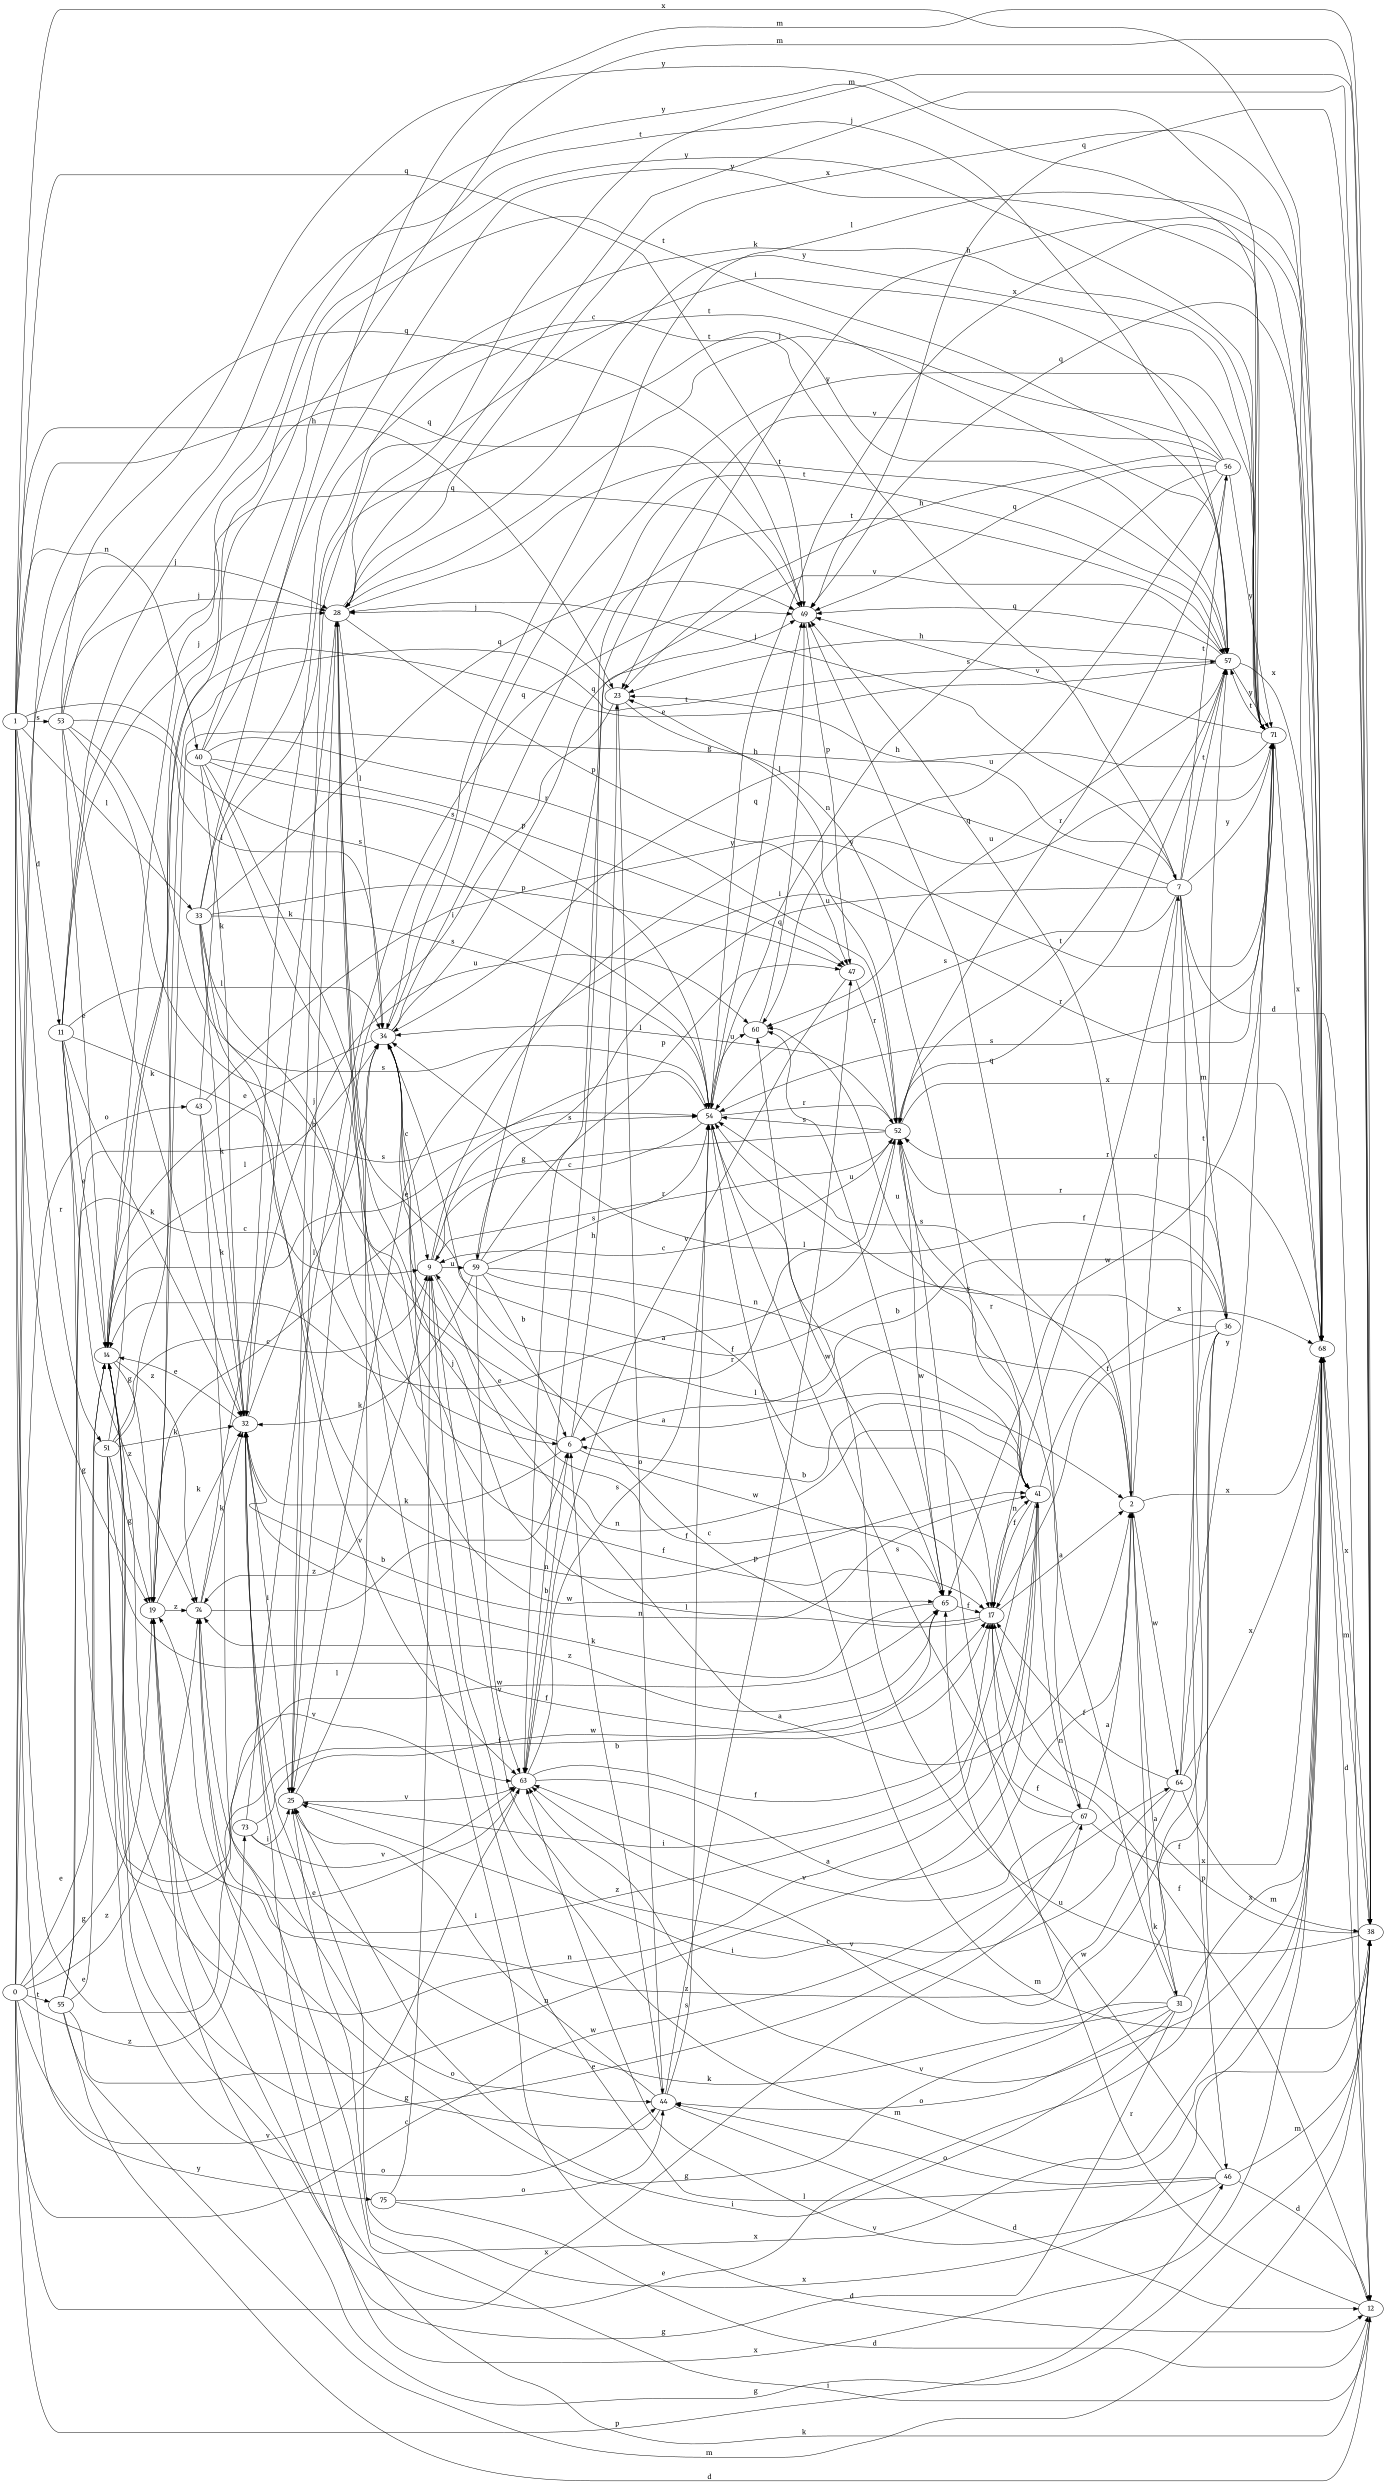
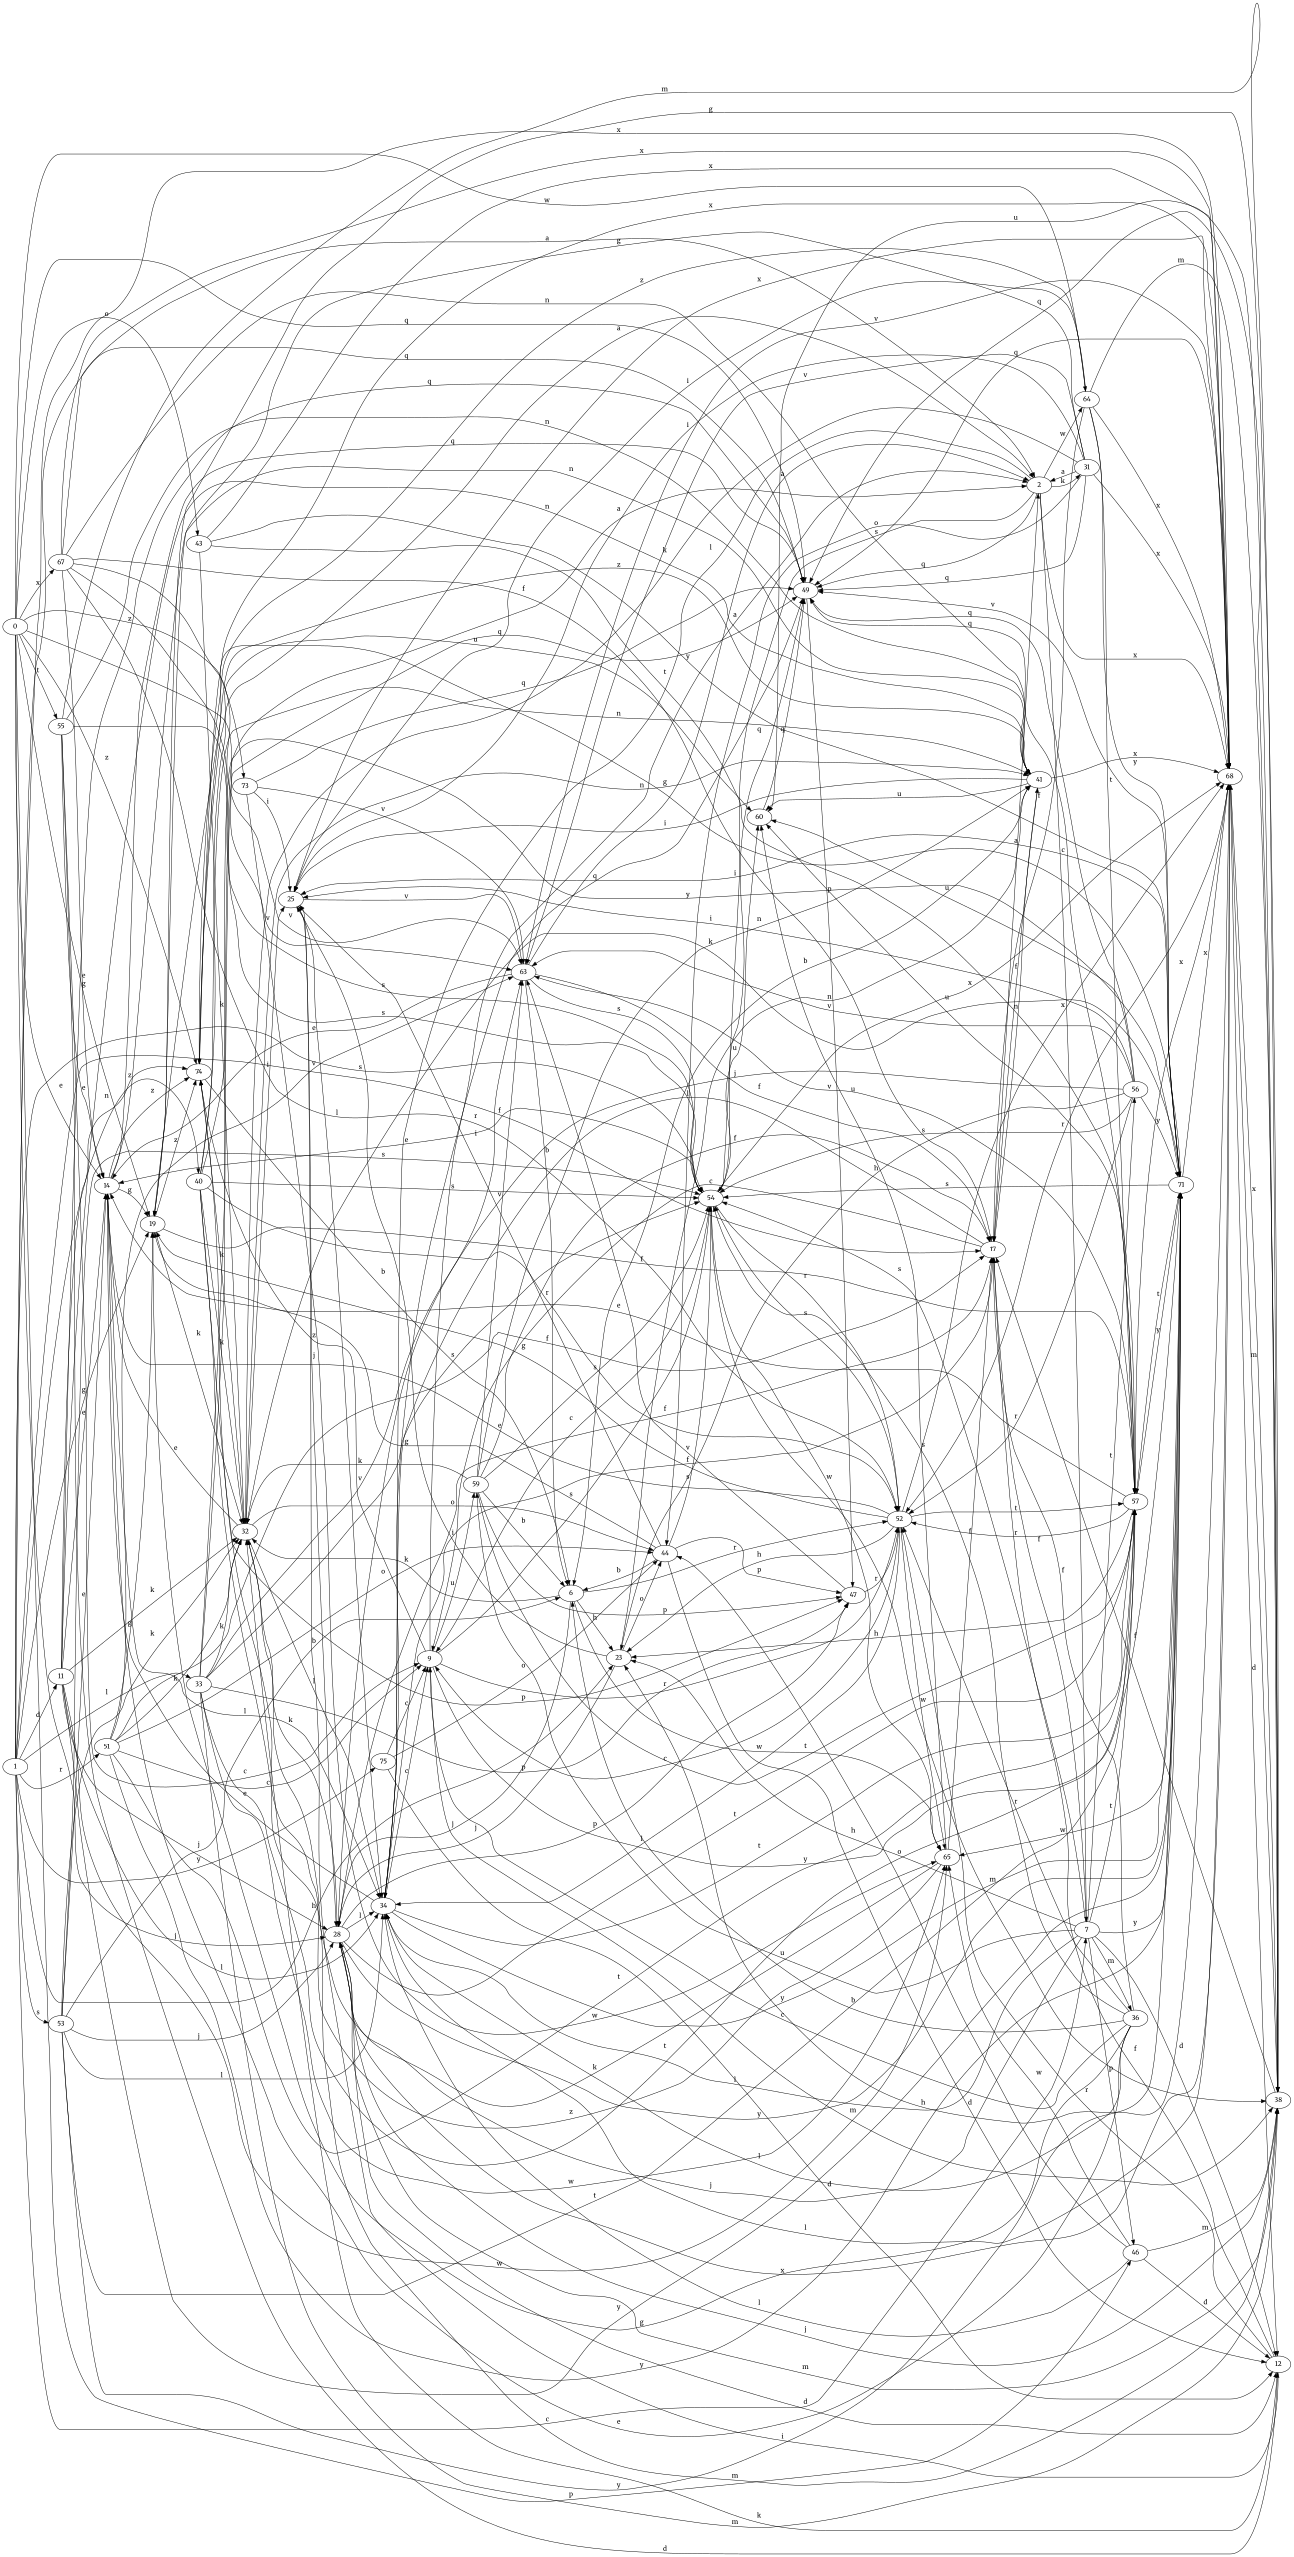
  strict digraph {
    fontname=Merriweather
    rankdir=LR
    node [fontname=Merriweather]
    edge [fontname=Merriweather]
    0
    14
    19
    28
    43
    46
    49
    55
    63
    64
    67
    73
    74
    34
    41
    32
    57
    17
    68
    12
    71
    38
    47
    65
    44
    54
    9
    2
    6
    25
    52
    60
    1
    7
    11
    23
    33
    40
    51
    53
    n41 [label=75]
    36
    56
    59
    31
    0 -> 14 [label=e]
    0 -> 19 [label=g]
    0 -> 28 [label=j]
    0 -> 43 [label=o]
    0 -> 46 [label=p]
    0 -> 49 [label=q]
    0 -> 55 [label=t]
    0 -> 63 [label=v]
    0 -> 64 [label=w]
    0 -> 67 [label=x]
    0 -> 73 [label=z]
    0 -> 74 [label=z]
    14 -> 19 [label=g]
    14 -> 49 [label=q]
    14 -> 74 [label=z]
    14 -> 34 [label=l]
    14 -> 41 [label=n]
    19 -> 74 [label=z]
    19 -> 32 [label=k]
-   19 -> 57 [label=t]
+   19 -> 57 [label=f]
    28 -> 34 [label=l]
    28 -> 32 [label=k]
    28 -> 57 [label=t]
    28 -> 17 [label=f]
    28 -> 68 [label=x]
    28 -> 12 [label=d]
    28 -> 71 [label=y]
    28 -> 38 [label=m]
    28 -> 47 [label=p]
    43 -> 32 [label=k]
    43 -> 57 [label=t]
    43 -> 68 [label=x]
    43 -> 71 [label=y]
-   46 -> 63 [label=v]
    46 -> 34 [label=l]
    46 -> 12 [label=d]
    46 -> 38 [label=m]
    46 -> 65 [label=w]
    46 -> 44 [label=o]
    49 -> 47 [label=p]
    55 -> 14 [label=e]
    55 -> 41 [label=n]
    55 -> 12 [label=d]
    55 -> 38 [label=m]
    55 -> 54 [label=s]
    55 -> 9 [label=c]
    63 -> 14 [label=e]
    63 -> 17 [label=f]
    63 -> 54 [label=s]
    63 -> 2 [label=a]
    63 -> 6 [label=b]
    64 -> 74 [label=z]
    64 -> 57 [label=t]
    64 -> 17 [label=f]
    64 -> 68 [label=x]
    64 -> 71 [label=y]
    64 -> 38 [label=m]
    64 -> 25 [label=i]
    67 -> 14 [label=e]
    67 -> 63 [label=v]
-   41 -> 67 [label=n]
+   67 -> 41 [label=n]
    67 -> 17 [label=f]
    67 -> 68 [label=x]
    67 -> 54 [label=s]
    67 -> 2 [label=a]
    67 -> 52 [label=r]
    73 -> 49 [label=q]
    73 -> 63 [label=v]
    73 -> 65 [label=w]
    73 -> 25 [label=i]
    74 -> 32 [label=k]
    74 -> 68 [label=x]
    74 -> 6 [label=b]
    74 -> 60 [label=u]
    34 -> 14 [label=e]
    34 -> 49 [label=q]
    34 -> 57 [label=t]
    34 -> 17 [label=f]
    34 -> 71 [label=y]
    34 -> 9 [label=c]
    41 -> 74 [label=z]
    41 -> 17 [label=f]
    41 -> 68 [label=x]
    41 -> 6 [label=b]
    41 -> 25 [label=i]
    41 -> 60 [label=u]
    32 -> 14 [label=e]
    32 -> 34 [label=l]
    32 -> 41 [label=n]
    32 -> 44 [label=o]
    32 -> 25 [label=i]
    57 -> 14 [label=e]
    57 -> 49 [label=q]
    57 -> 63 [label=v]
    57 -> 68 [label=x]
    57 -> 71 [label=y]
    57 -> 52 [label=r]
    57 -> 60 [label=u]
    57 -> 23 [label=h]
    17 -> 34 [label=l]
    17 -> 41 [label=n]
    17 -> 9 [label=c]
    17 -> 2 [label=a]
    68 -> 49 [label=q]
    68 -> 63 [label=v]
    68 -> 34 [label=l]
    68 -> 12 [label=d]
    68 -> 38 [label=m]
    68 -> 52 [label=r]
    68 -> 23 [label=h]
    12 -> 32 [label=k]
    12 -> 17 [label=f]
    12 -> 25 [label=i]
    12 -> 52 [label=r]
    71 -> 19 [label=g]
    71 -> 49 [label=v]
    71 -> 32 [label=k]
    71 -> 57 [label=t]
    71 -> 68 [label=x]
    71 -> 65 [label=w]
    71 -> 54 [label=s]
    71 -> 25 [label=i]
    38 -> 19 [label=g]
    38 -> 28 [label=j]
    38 -> 49 [label=q]
    38 -> 17 [label=f]
    38 -> 68 [label=x]
    38 -> 60 [label=u]
    47 -> 63 [label=v]
    47 -> 52 [label=r]
    65 -> 74 [label=z]
    65 -> 32 [label=k]
    65 -> 17 [label=f]
    65 -> 60 [label=u]
    44 -> 19 [label=g]
    44 -> 12 [label=d]
    44 -> 47 [label=p]
    44 -> 54 [label=s]
    44 -> 6 [label=b]
    44 -> 25 [label=i]
    54 -> 14 [label=e]
    54 -> 49 [label=q]
    54 -> 68 [label=x]
    54 -> 38 [label=m]
    54 -> 65 [label=w]
    54 -> 9 [label=c]
    54 -> 52 [label=r]
    54 -> 60 [label=u]
    9 -> 74 [label=z]
    9 -> 71 [label=y]
    9 -> 38 [label=m]
    9 -> 54 [label=s]
    9 -> 2 [label=a]
    9 -> 52 [label=r]
    9 -> 59 [label=u]
    2 -> 49 [label=q]
    2 -> 64 [label=w]
    2 -> 34 [label=l]
    2 -> 68 [label=x]
    2 -> 54 [label=s]
    2 -> 7 [label=c]
    2 -> 31 [label=k]
    6 -> 28 [label=j]
    6 -> 32 [label=k]
    6 -> 65 [label=w]
    6 -> 52 [label=r]
    6 -> 23 [label=h]
    25 -> 28 [label=j]
    25 -> 63 [label=v]
    25 -> 34 [label=l]
    25 -> 68 [label=x]
    52 -> 14 [label=e]
    52 -> 19 [label=g]
    52 -> 34 [label=l]
    52 -> 57 [label=t]
    52 -> 68 [label=x]
    52 -> 65 [label=w]
    52 -> 54 [label=s]
    52 -> 9 [label=c]
    52 -> 23 [label=h]
    60 -> 49 [label=q]
    1 -> 19 [label=g]
    1 -> 49 [label=q]
    1 -> 17 [label=f]
    1 -> 68 [label=x]
    1 -> 54 [label=s]
    1 -> 7 [label=c]
    1 -> 11 [label=d]
    1 -> 23 [label=h]
    1 -> 33 [label=l]
    1 -> 40 [label=n]
    1 -> 51 [label=r]
    1 -> 53 [label=s]
    1 -> n41 [label=y]
    7 -> 28 [label=j]
    7 -> 46 [label=p]
    7 -> 34 [label=l]
    7 -> 57 [label=t]
    7 -> 17 [label=f]
    7 -> 12 [label=d]
    7 -> 71 [label=y]
    7 -> 54 [label=s]
    7 -> 23 [label=h]
    7 -> 36 [label=m]
    7 -> 56 [label=t]
    7 -> 59 [label=u]
    11 -> 14 [label=e]
    11 -> 28 [label=j]
    11 -> 49 [label=q]
    11 -> 74 [label=z]
    11 -> 34 [label=l]
    11 -> 41 [label=n]
    11 -> 32 [label=k]
    11 -> 71 [label=y]
    11 -> 65 [label=w]
    23 -> 28 [label=j]
    23 -> 41 [label=n]
    23 -> 44 [label=o]
    23 -> 25 [label=i]
    33 -> 49 [label=q]
    33 -> 63 [label=v]
    33 -> 32 [label=k]
    33 -> 57 [label=t]
    33 -> 38 [label=m]
    33 -> 47 [label=p]
    33 -> 65 [label=w]
    33 -> 54 [label=s]
    33 -> 2 [label=a]
    40 -> 41 [label=n]
    40 -> 32 [label=k]
    40 -> 71 [label=y]
    40 -> 38 [label=m]
    40 -> 47 [label=p]
    40 -> 54 [label=s]
    40 -> 2 [label=a]
    40 -> 52 [label=r]
    51 -> 19 [label=g]
    51 -> 63 [label=v]
    51 -> 32 [label=k]
    51 -> 57 [label=t]
    51 -> 17 [label=f]
    51 -> 71 [label=y]
    51 -> 44 [label=o]
    51 -> 9 [label=c]
    53 -> 14 [label=e]
    53 -> 28 [label=j]
    53 -> 34 [label=l]
    53 -> 32 [label=k]
    53 -> 57 [label=t]
    53 -> 71 [label=y]
    53 -> 54 [label=s]
    53 -> 6 [label=b]
    n41 -> 12 [label=d]
    n41 -> 44 [label=o]
    n41 -> 9 [label=c]
    36 -> 14 [label=e]
    36 -> 19 [label=g]
    36 -> 34 [label=l]
    36 -> 17 [label=f]
    36 -> 54 [label=s]
    36 -> 9 [label=c]
    36 -> 6 [label=b]
    36 -> 52 [label=r]
    56 -> 28 [label=j]
    56 -> 49 [label=q]
    56 -> 63 [label=v]
    56 -> 71 [label=y]
    56 -> 54 [label=s]
    56 -> 25 [label=i]
    56 -> 52 [label=r]
    56 -> 60 [label=u]
    56 -> 23 [label=h]
    59 -> 63 [label=v]
    59 -> 41 [label=n]
    59 -> 32 [label=k]
    59 -> 57 [label=t]
    59 -> 17 [label=f]
    59 -> 47 [label=p]
    59 -> 54 [label=s]
    59 -> 6 [label=b]
    31 -> 19 [label=g]
    31 -> 49 [label=q]
    31 -> 63 [label=v]
    31 -> 32 [label=k]
    31 -> 68 [label=x]
    31 -> 44 [label=o]
    31 -> 2 [label=a]
    31 -> 25 [label=i]
  }
